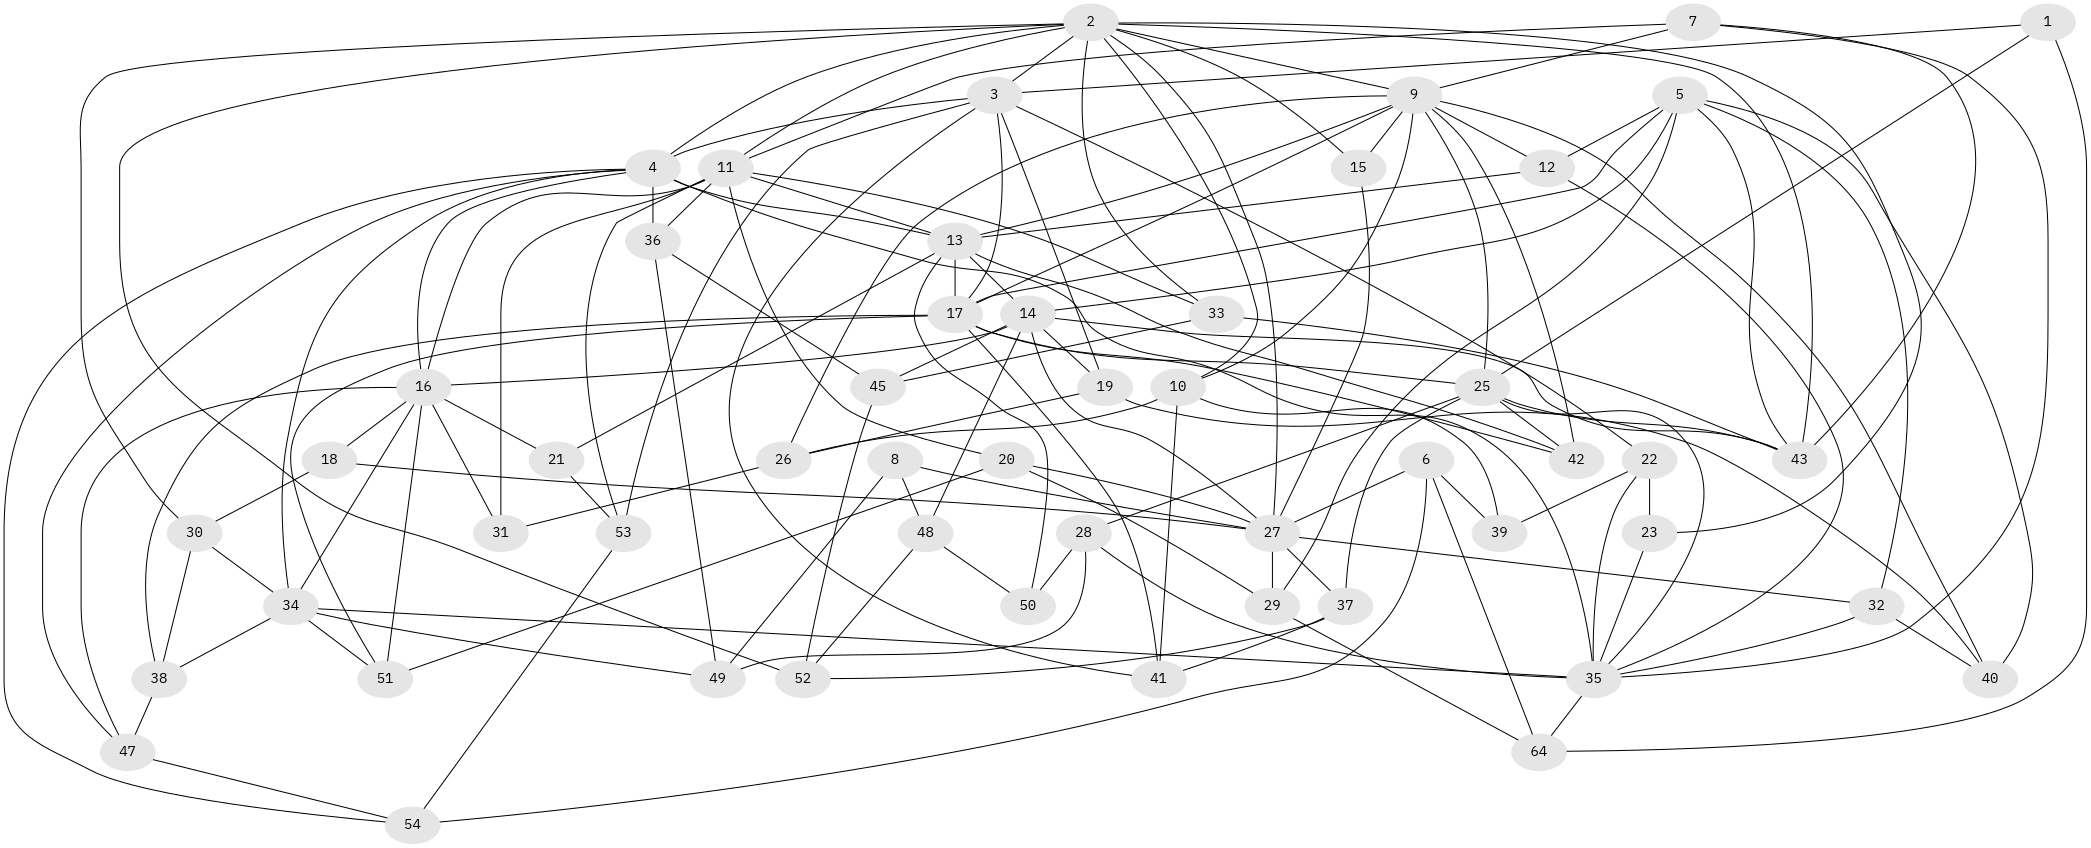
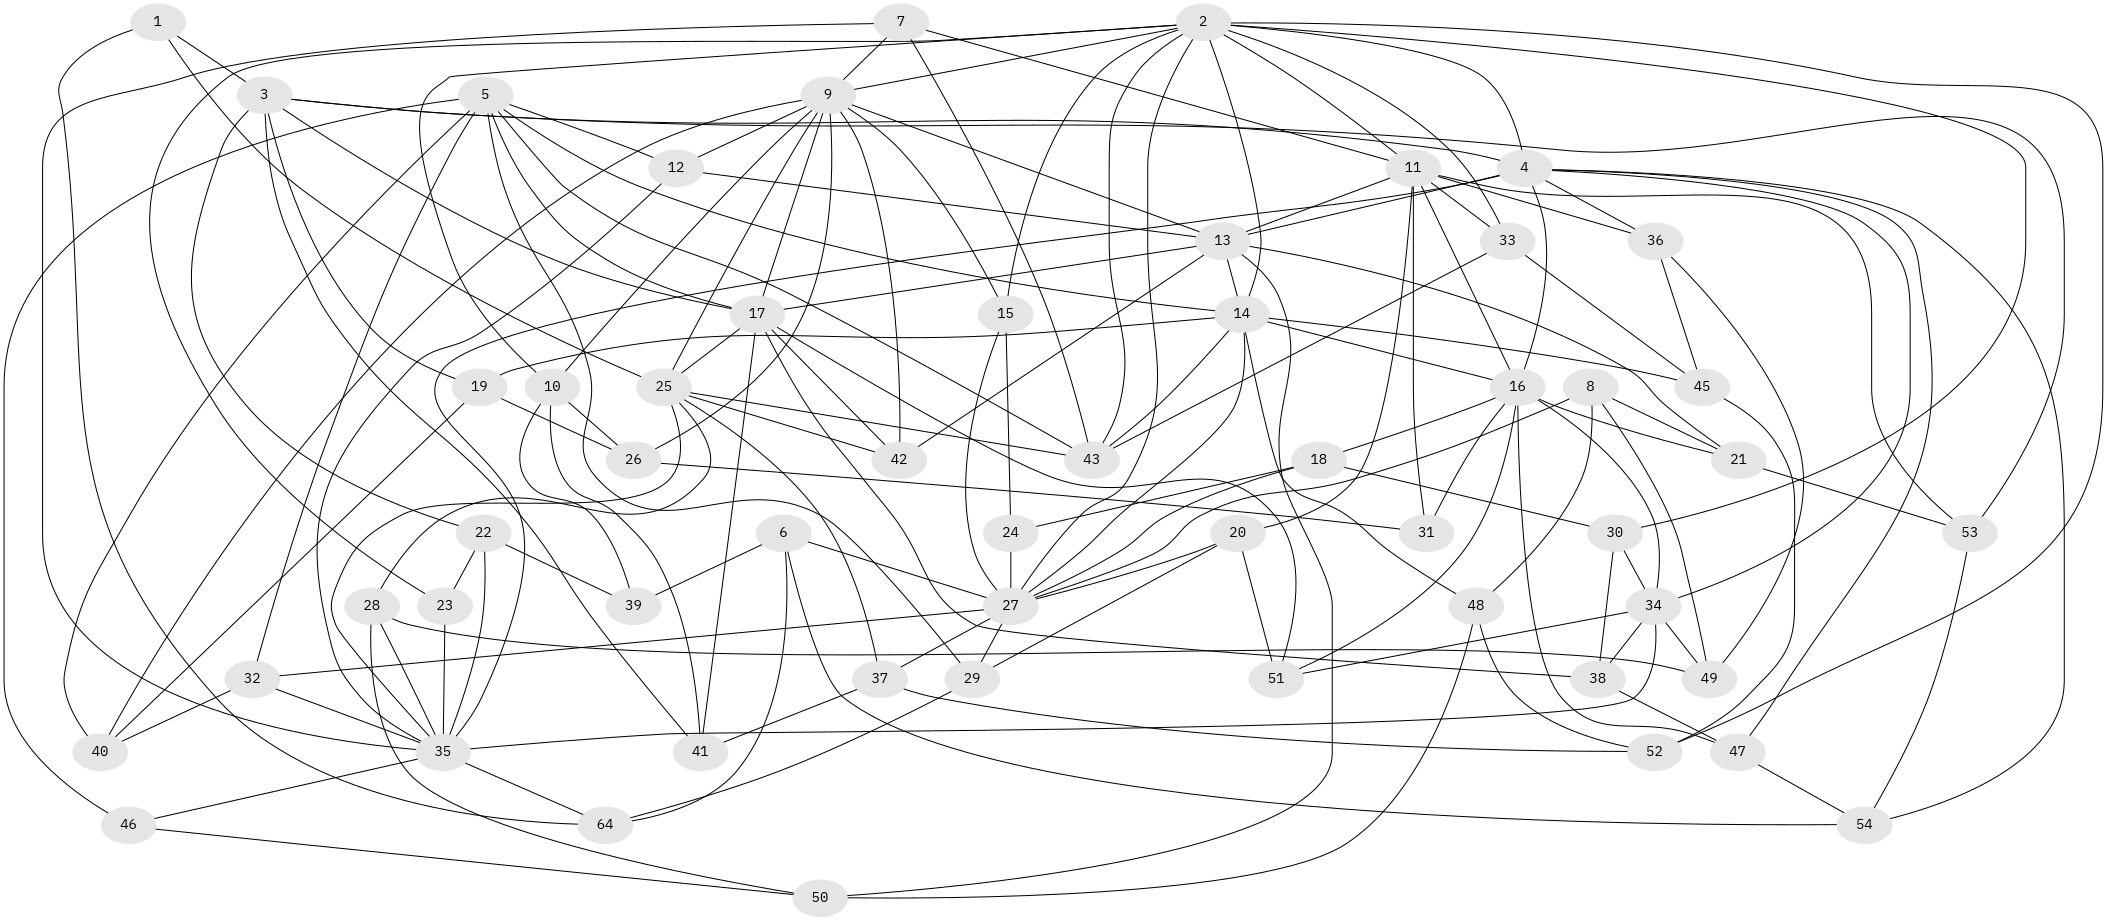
  graph {
    fontname="IBM Plex Mono"
    node [color=gray90 fontname="IBM Plex Mono" style=filled]
    edge [fontname="IBM Plex Mono" weight=1.0]
    1
    3
    25
    n4 [label=64]
    4
    17
    19
    22
    41
    53
    43
    35
    42
    28
    37
    2
    9
    10
    11
    15
    23
    27
    30
    33
    52
    13
    16
    34
    36
    47
    54
    12
    40
    26
    39
    20
    31
+   24
    29
    32
    38
    45
    51
    14
    21
    50
    18
    49
+   46
    5
    48
    6
    7
    8
    1 -- 3
    1 -- 25 [weight=2.0]
    1 -- n4
    3 -- 4 [weight=2.0]
    3 -- 17 [weight=2.0]
    3 -- 19
    3 -- 22
    3 -- 41
    3 -- 53
    25 -- 43
    25 -- 35
    25 -- 42
    25 -- 28
    25 -- 37
    4 -- 35 [weight=2.0]
    4 -- 13
    4 -- 16
    4 -- 34
    4 -- 36
    4 -- 47
    4 -- 54
    17 -- 25 [weight=2.0]
    17 -- 41
    17 -- 42
    17 -- 38
    17 -- 51
    19 -- 40
    19 -- 26
    22 -- 35
    22 -- 23
    22 -- 39
    53 -- 54
    35 -- n4
+   35 -- 46
    28 -- 35
    28 -- 50
    28 -- 49
    37 -- 41
    37 -- 52
-   2 -- 3
+   2 -- 14
    2 -- 4
    2 -- 43
    2 -- 9
    2 -- 10
    2 -- 11
    2 -- 15
    2 -- 23
    2 -- 27
    2 -- 30
    2 -- 33
    2 -- 52
    9 -- 25
    9 -- 17 [weight=2.0]
    9 -- 42
    9 -- 10
    9 -- 15
    9 -- 13
    9 -- 12
    9 -- 40
    9 -- 26
    10 -- 41
    10 -- 26
    10 -- 39 [weight=2.0]
    11 -- 53
    11 -- 33
    11 -- 13
    11 -- 16
    11 -- 36
    11 -- 20
    11 -- 31 [weight=2.0]
    15 -- 27
+   15 -- 24
    23 -- 35
    27 -- 37
    27 -- 29
    27 -- 32
    30 -- 34
    30 -- 38
    33 -- 43
    33 -- 45
    13 -- 17
    13 -- 42
    13 -- 14 [weight=2.0]
    13 -- 21
    13 -- 50
    16 -- 34 [weight=2.0]
    16 -- 47
    16 -- 31
    16 -- 51
    16 -- 21
    16 -- 18
    34 -- 35
    34 -- 38
    34 -- 51
    34 -- 49
    36 -- 45
    36 -- 49
    47 -- 54
    12 -- 35
    12 -- 13
    26 -- 31
    20 -- 27
    20 -- 29
    20 -- 51
+   24 -- 27 [weight=2.0]
    29 -- n4
    32 -- 35
    32 -- 40
    38 -- 47
    45 -- 52
    14 -- 19
    14 -- 43
    14 -- 27
    14 -- 16
    14 -- 45
    14 -- 48
    21 -- 53
    18 -- 27
    18 -- 30
+   18 -- 24
+   46 -- 50
    5 -- 17
    5 -- 43
    5 -- 12
    5 -- 40
    5 -- 29
    5 -- 32
    5 -- 14 [weight=2.0]
+   5 -- 46 [weight=2.0]
    48 -- 52
    48 -- 50
    6 -- n4
    6 -- 27
    6 -- 54
    6 -- 39
    7 -- 43
    7 -- 35
    7 -- 9
    7 -- 11
    8 -- 27
+   8 -- 21
    8 -- 49
    8 -- 48
  }
